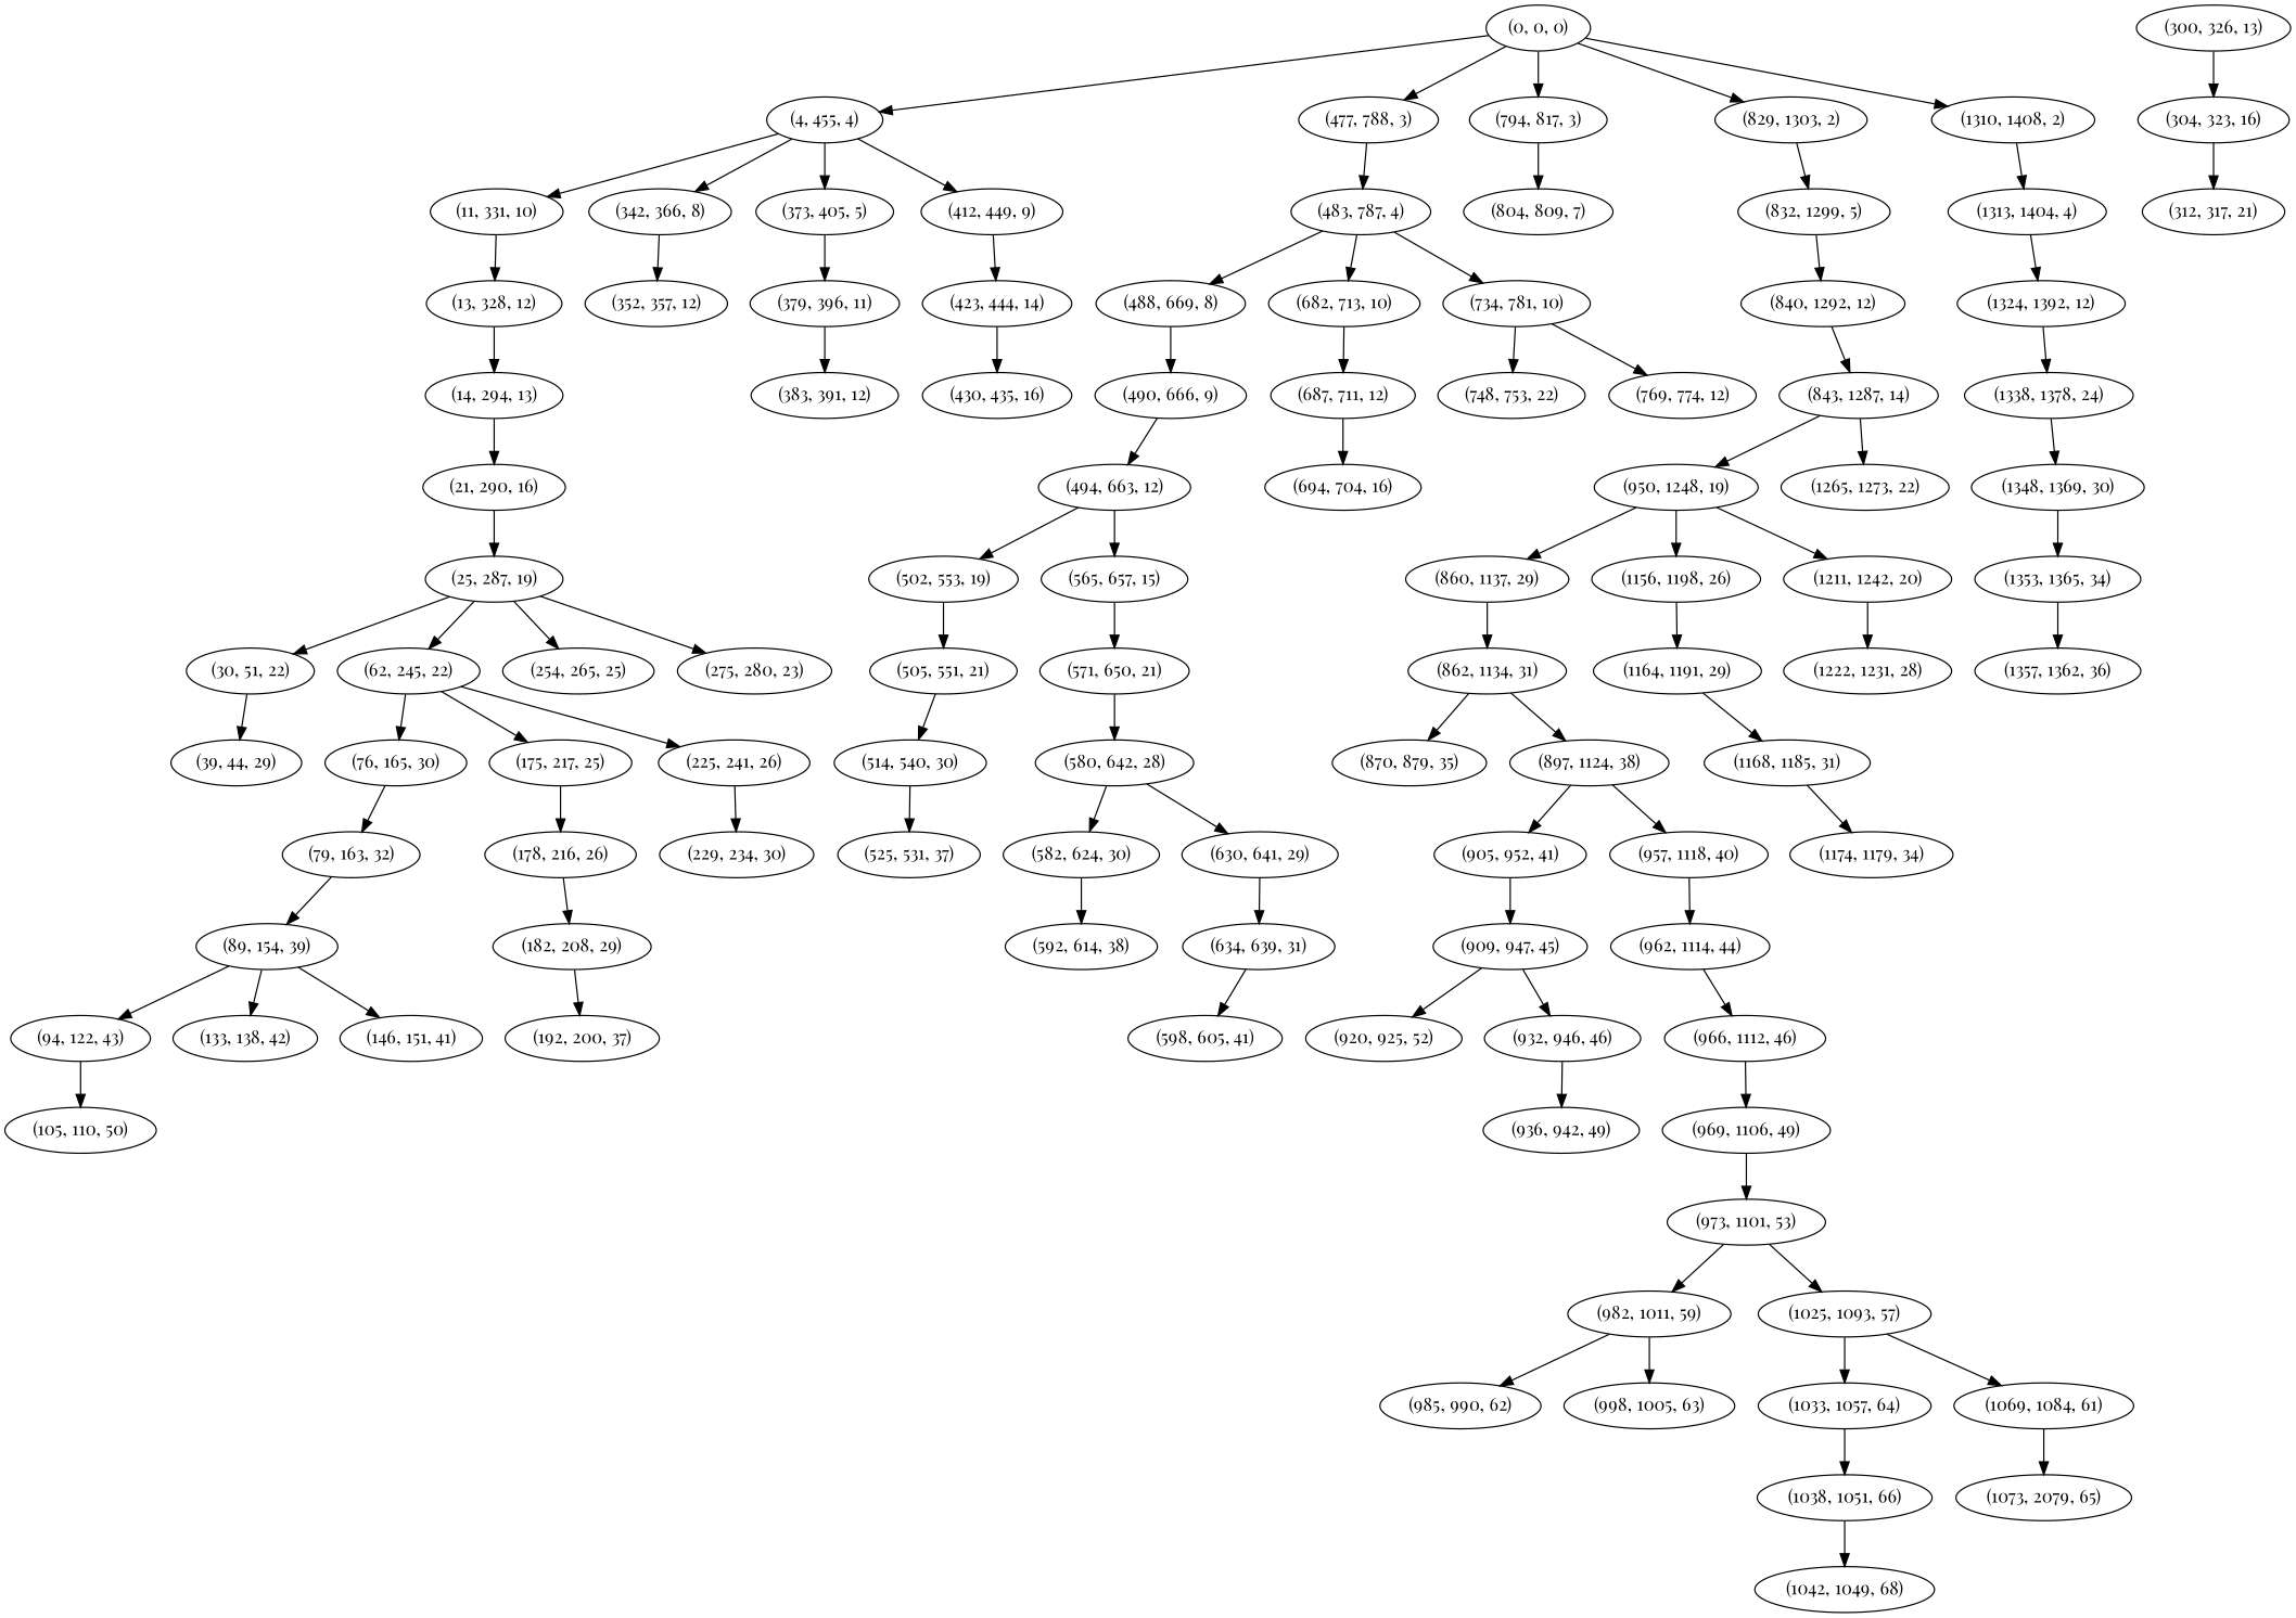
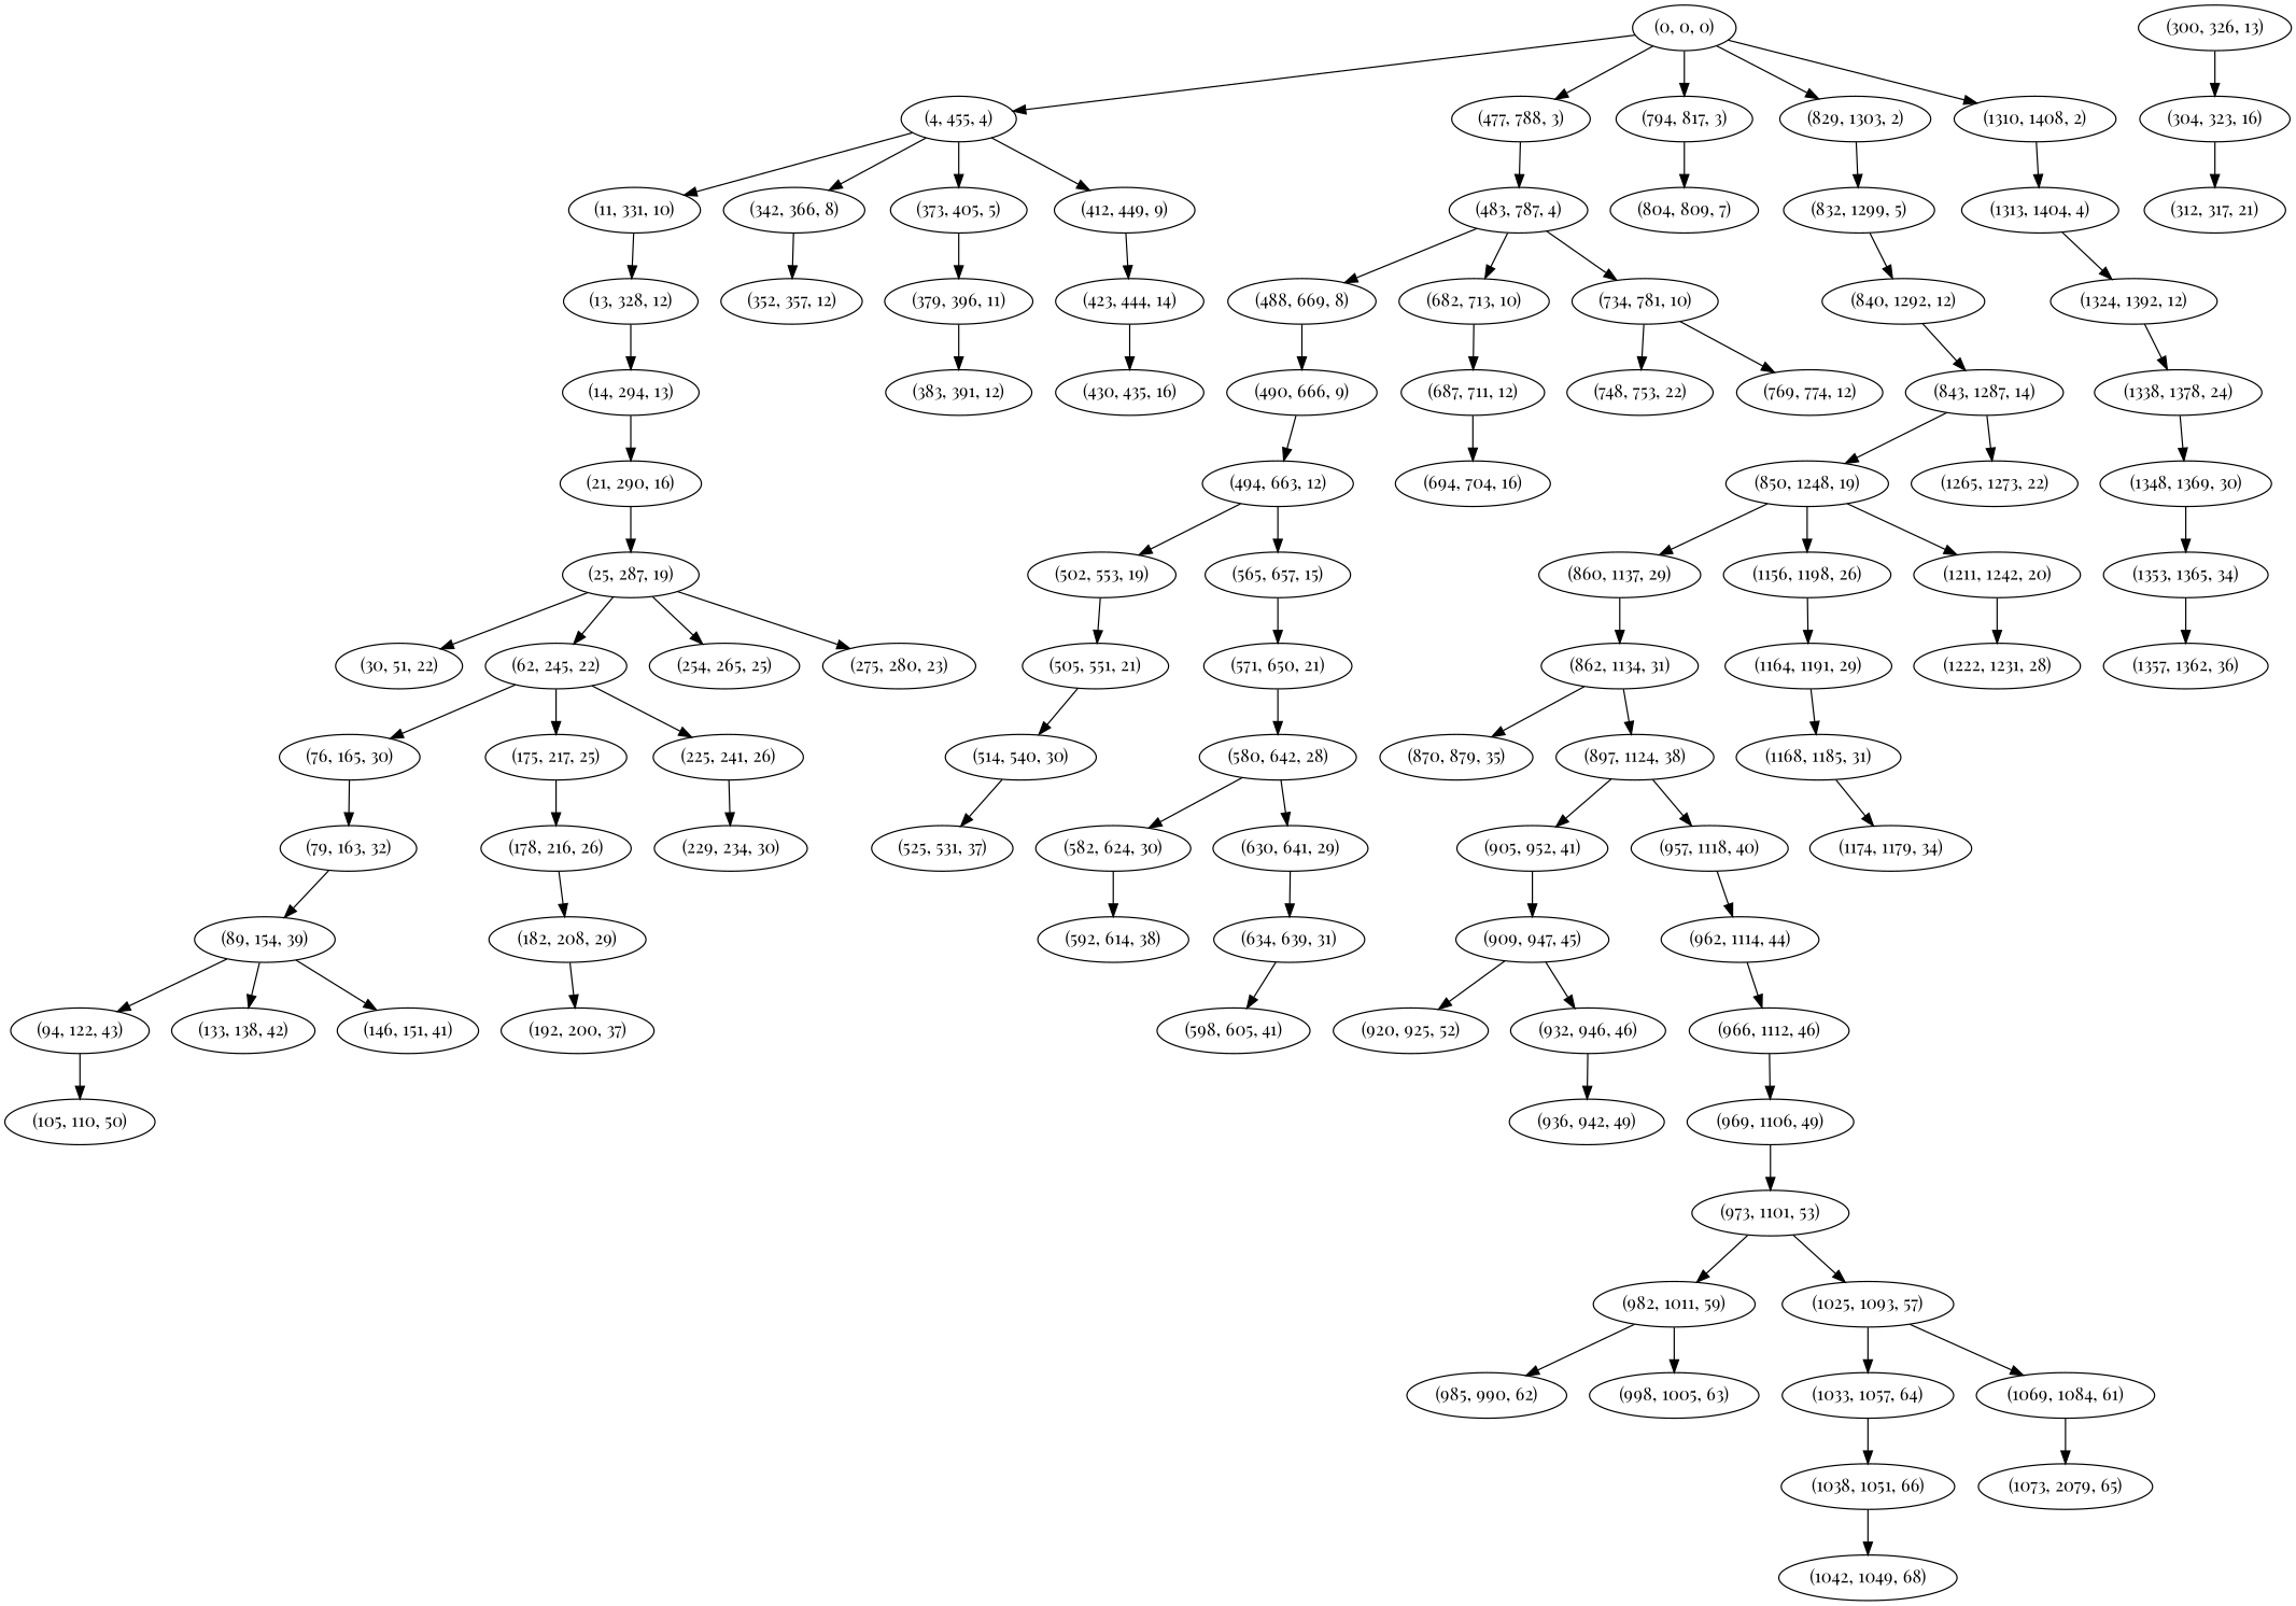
  digraph {
    fontname="Playfair Display"
    node [fontname="Playfair Display"]
    edge [fontname="Playfair Display"]
    "(0, 0, 0)"
    "(4, 455, 4)"
    "(477, 788, 3)"
    "(794, 817, 3)"
    "(829, 1303, 2)"
    "(1310, 1408, 2)"
    "(11, 331, 10)"
    "(342, 366, 8)"
    "(373, 405, 5)"
    "(412, 449, 9)"
    "(483, 787, 4)"
    "(804, 809, 7)"
    "(832, 1299, 5)"
    "(1313, 1404, 4)"
    "(13, 328, 12)"
    "(352, 357, 12)"
    "(379, 396, 11)"
    "(423, 444, 14)"
    "(14, 294, 13)"
    "(21, 290, 16)"
    "(300, 326, 13)"
    "(304, 323, 16)"
    "(25, 287, 19)"
    "(30, 51, 22)"
    "(62, 245, 22)"
    "(254, 265, 25)"
    "(275, 280, 23)"
-   "(39, 44, 29)"
    "(76, 165, 30)"
    "(175, 217, 25)"
    "(225, 241, 26)"
    "(79, 163, 32)"
    "(178, 216, 26)"
    "(229, 234, 30)"
    "(89, 154, 39)"
    "(94, 122, 43)"
    "(133, 138, 42)"
    "(146, 151, 41)"
    "(105, 110, 50)"
    "(182, 208, 29)"
    "(192, 200, 37)"
    "(312, 317, 21)"
    "(383, 391, 12)"
    "(430, 435, 16)"
    "(488, 669, 8)"
    "(682, 713, 10)"
    "(734, 781, 10)"
    "(490, 666, 9)"
    "(687, 711, 12)"
    "(748, 753, 22)"
    "(769, 774, 12)"
    "(494, 663, 12)"
    "(502, 553, 19)"
    "(565, 657, 15)"
    "(505, 551, 21)"
    "(571, 650, 21)"
    "(514, 540, 30)"
    "(525, 531, 37)"
    "(580, 642, 28)"
    "(582, 624, 30)"
    "(630, 641, 29)"
    "(592, 614, 38)"
    "(634, 639, 31)"
    "(598, 605, 41)"
    "(694, 704, 16)"
    "(840, 1292, 12)"
    "(843, 1287, 14)"
-   "(850, 1248, 19)" [label="(950, 1248, 19)"]
+   "(850, 1248, 19)"
    "(1265, 1273, 22)"
    "(860, 1137, 29)"
    "(1156, 1198, 26)"
    "(1211, 1242, 20)"
    "(862, 1134, 31)"
    "(1164, 1191, 29)"
    "(1222, 1231, 28)"
    "(870, 879, 35)"
    "(897, 1124, 38)"
    "(905, 952, 41)"
    "(957, 1118, 40)"
    "(909, 947, 45)"
    "(962, 1114, 44)"
    "(920, 925, 52)"
    "(932, 946, 46)"
    "(936, 942, 49)"
    "(966, 1112, 46)"
    "(969, 1106, 49)"
    "(973, 1101, 53)"
    "(982, 1011, 59)"
    "(1025, 1093, 57)"
    "(985, 990, 62)"
    "(998, 1005, 63)"
    "(1033, 1057, 64)"
    "(1069, 1084, 61)"
    "(1038, 1051, 66)"
    n95 [label="(1073, 2079, 65)"]
    "(1042, 1049, 68)"
    "(1168, 1185, 31)"
    "(1174, 1179, 34)"
    "(1324, 1392, 12)"
    "(1338, 1378, 24)"
    "(1348, 1369, 30)"
    "(1353, 1365, 34)"
    "(1357, 1362, 36)"
    "(0, 0, 0)" -> "(4, 455, 4)"
    "(0, 0, 0)" -> "(477, 788, 3)"
    "(0, 0, 0)" -> "(794, 817, 3)"
    "(0, 0, 0)" -> "(829, 1303, 2)"
    "(0, 0, 0)" -> "(1310, 1408, 2)"
    "(4, 455, 4)" -> "(11, 331, 10)"
    "(4, 455, 4)" -> "(342, 366, 8)"
    "(4, 455, 4)" -> "(373, 405, 5)"
    "(4, 455, 4)" -> "(412, 449, 9)"
    "(477, 788, 3)" -> "(483, 787, 4)"
    "(794, 817, 3)" -> "(804, 809, 7)"
    "(829, 1303, 2)" -> "(832, 1299, 5)"
    "(1310, 1408, 2)" -> "(1313, 1404, 4)"
    "(11, 331, 10)" -> "(13, 328, 12)"
    "(342, 366, 8)" -> "(352, 357, 12)"
    "(373, 405, 5)" -> "(379, 396, 11)"
    "(412, 449, 9)" -> "(423, 444, 14)"
    "(483, 787, 4)" -> "(488, 669, 8)"
    "(483, 787, 4)" -> "(682, 713, 10)"
    "(483, 787, 4)" -> "(734, 781, 10)"
    "(832, 1299, 5)" -> "(840, 1292, 12)"
    "(1313, 1404, 4)" -> "(1324, 1392, 12)"
    "(13, 328, 12)" -> "(14, 294, 13)"
    "(379, 396, 11)" -> "(383, 391, 12)"
    "(423, 444, 14)" -> "(430, 435, 16)"
    "(14, 294, 13)" -> "(21, 290, 16)"
    "(21, 290, 16)" -> "(25, 287, 19)"
    "(300, 326, 13)" -> "(304, 323, 16)"
    "(304, 323, 16)" -> "(312, 317, 21)"
    "(25, 287, 19)" -> "(30, 51, 22)"
    "(25, 287, 19)" -> "(62, 245, 22)"
    "(25, 287, 19)" -> "(254, 265, 25)"
    "(25, 287, 19)" -> "(275, 280, 23)"
-   "(30, 51, 22)" -> "(39, 44, 29)"
    "(62, 245, 22)" -> "(76, 165, 30)"
    "(62, 245, 22)" -> "(175, 217, 25)"
    "(62, 245, 22)" -> "(225, 241, 26)"
    "(76, 165, 30)" -> "(79, 163, 32)"
    "(175, 217, 25)" -> "(178, 216, 26)"
    "(225, 241, 26)" -> "(229, 234, 30)"
    "(79, 163, 32)" -> "(89, 154, 39)"
    "(178, 216, 26)" -> "(182, 208, 29)"
    "(89, 154, 39)" -> "(94, 122, 43)"
    "(89, 154, 39)" -> "(133, 138, 42)"
    "(89, 154, 39)" -> "(146, 151, 41)"
    "(94, 122, 43)" -> "(105, 110, 50)"
    "(182, 208, 29)" -> "(192, 200, 37)"
    "(488, 669, 8)" -> "(490, 666, 9)"
    "(682, 713, 10)" -> "(687, 711, 12)"
    "(734, 781, 10)" -> "(748, 753, 22)"
    "(734, 781, 10)" -> "(769, 774, 12)"
    "(490, 666, 9)" -> "(494, 663, 12)"
    "(687, 711, 12)" -> "(694, 704, 16)"
    "(494, 663, 12)" -> "(502, 553, 19)"
    "(494, 663, 12)" -> "(565, 657, 15)"
    "(502, 553, 19)" -> "(505, 551, 21)"
    "(565, 657, 15)" -> "(571, 650, 21)"
    "(505, 551, 21)" -> "(514, 540, 30)"
    "(571, 650, 21)" -> "(580, 642, 28)"
    "(514, 540, 30)" -> "(525, 531, 37)"
    "(580, 642, 28)" -> "(582, 624, 30)"
    "(580, 642, 28)" -> "(630, 641, 29)"
    "(582, 624, 30)" -> "(592, 614, 38)"
    "(630, 641, 29)" -> "(634, 639, 31)"
    "(634, 639, 31)" -> "(598, 605, 41)"
    "(840, 1292, 12)" -> "(843, 1287, 14)"
    "(843, 1287, 14)" -> "(850, 1248, 19)"
    "(843, 1287, 14)" -> "(1265, 1273, 22)"
    "(850, 1248, 19)" -> "(860, 1137, 29)"
    "(850, 1248, 19)" -> "(1156, 1198, 26)"
    "(850, 1248, 19)" -> "(1211, 1242, 20)"
    "(860, 1137, 29)" -> "(862, 1134, 31)"
    "(1156, 1198, 26)" -> "(1164, 1191, 29)"
    "(1211, 1242, 20)" -> "(1222, 1231, 28)"
    "(862, 1134, 31)" -> "(870, 879, 35)"
    "(862, 1134, 31)" -> "(897, 1124, 38)"
    "(1164, 1191, 29)" -> "(1168, 1185, 31)"
    "(897, 1124, 38)" -> "(905, 952, 41)"
    "(897, 1124, 38)" -> "(957, 1118, 40)"
    "(905, 952, 41)" -> "(909, 947, 45)"
    "(957, 1118, 40)" -> "(962, 1114, 44)"
    "(909, 947, 45)" -> "(920, 925, 52)"
    "(909, 947, 45)" -> "(932, 946, 46)"
    "(962, 1114, 44)" -> "(966, 1112, 46)"
    "(932, 946, 46)" -> "(936, 942, 49)"
    "(966, 1112, 46)" -> "(969, 1106, 49)"
    "(969, 1106, 49)" -> "(973, 1101, 53)"
    "(973, 1101, 53)" -> "(982, 1011, 59)"
    "(973, 1101, 53)" -> "(1025, 1093, 57)"
    "(982, 1011, 59)" -> "(985, 990, 62)"
    "(982, 1011, 59)" -> "(998, 1005, 63)"
    "(1025, 1093, 57)" -> "(1033, 1057, 64)"
    "(1025, 1093, 57)" -> "(1069, 1084, 61)"
    "(1033, 1057, 64)" -> "(1038, 1051, 66)"
    "(1069, 1084, 61)" -> n95
    "(1038, 1051, 66)" -> "(1042, 1049, 68)"
    "(1168, 1185, 31)" -> "(1174, 1179, 34)"
    "(1324, 1392, 12)" -> "(1338, 1378, 24)"
    "(1338, 1378, 24)" -> "(1348, 1369, 30)"
    "(1348, 1369, 30)" -> "(1353, 1365, 34)"
    "(1353, 1365, 34)" -> "(1357, 1362, 36)"
  }
